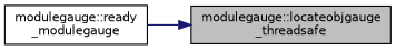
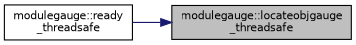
  digraph {
    rankdir=RL
    node [color=black fontname=Helvetica fontsize=10 shape=record style=filled]
    n1 [fillcolor=grey75 fontcolor=black height=0.2 label="modulegauge::locateobjgauge\l_threadsafe" width=0.4]
-   n2 [fillcolor=white height=0.2 label="modulegauge::ready\l_modulegauge" width=0.4]
+   n2 [fillcolor=white height=0.2 label="modulegauge::ready\l_threadsafe" width=0.4]
    n1 -> n2 [color=midnightblue dir=back fontname=Helvetica fontsize=10 labelfontname=Helvetica labelfontsize=10 style=solid]
  }
